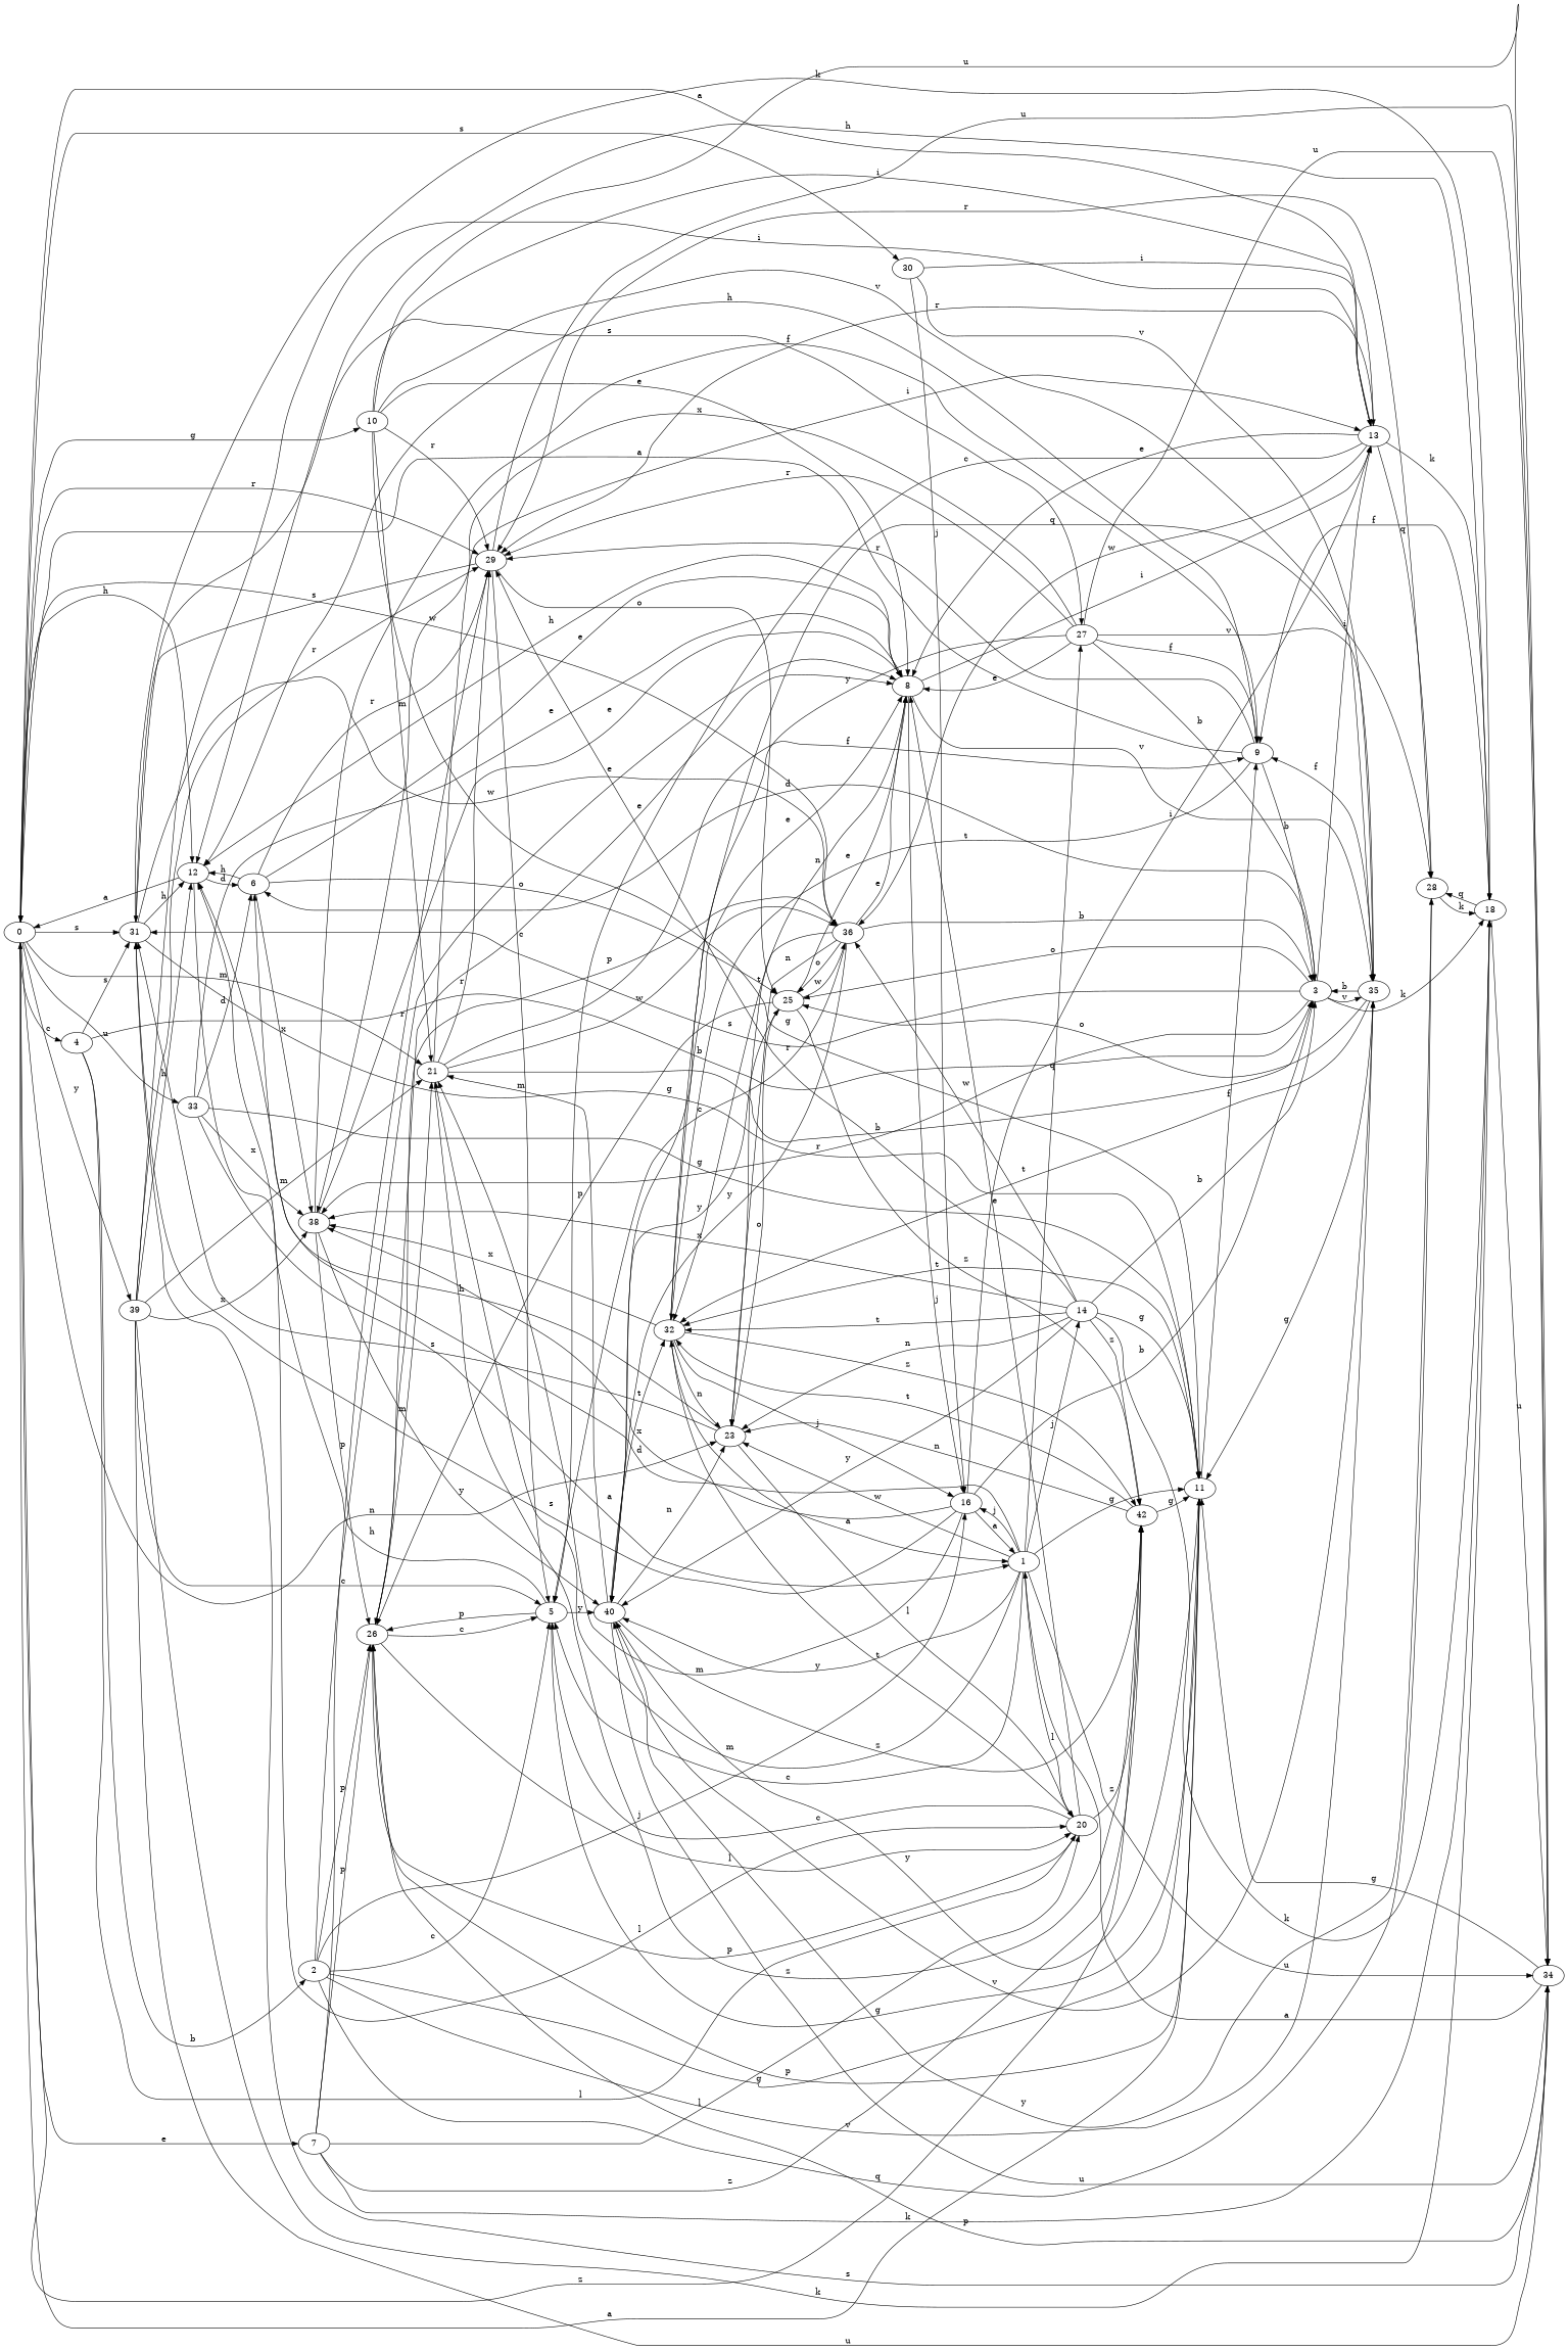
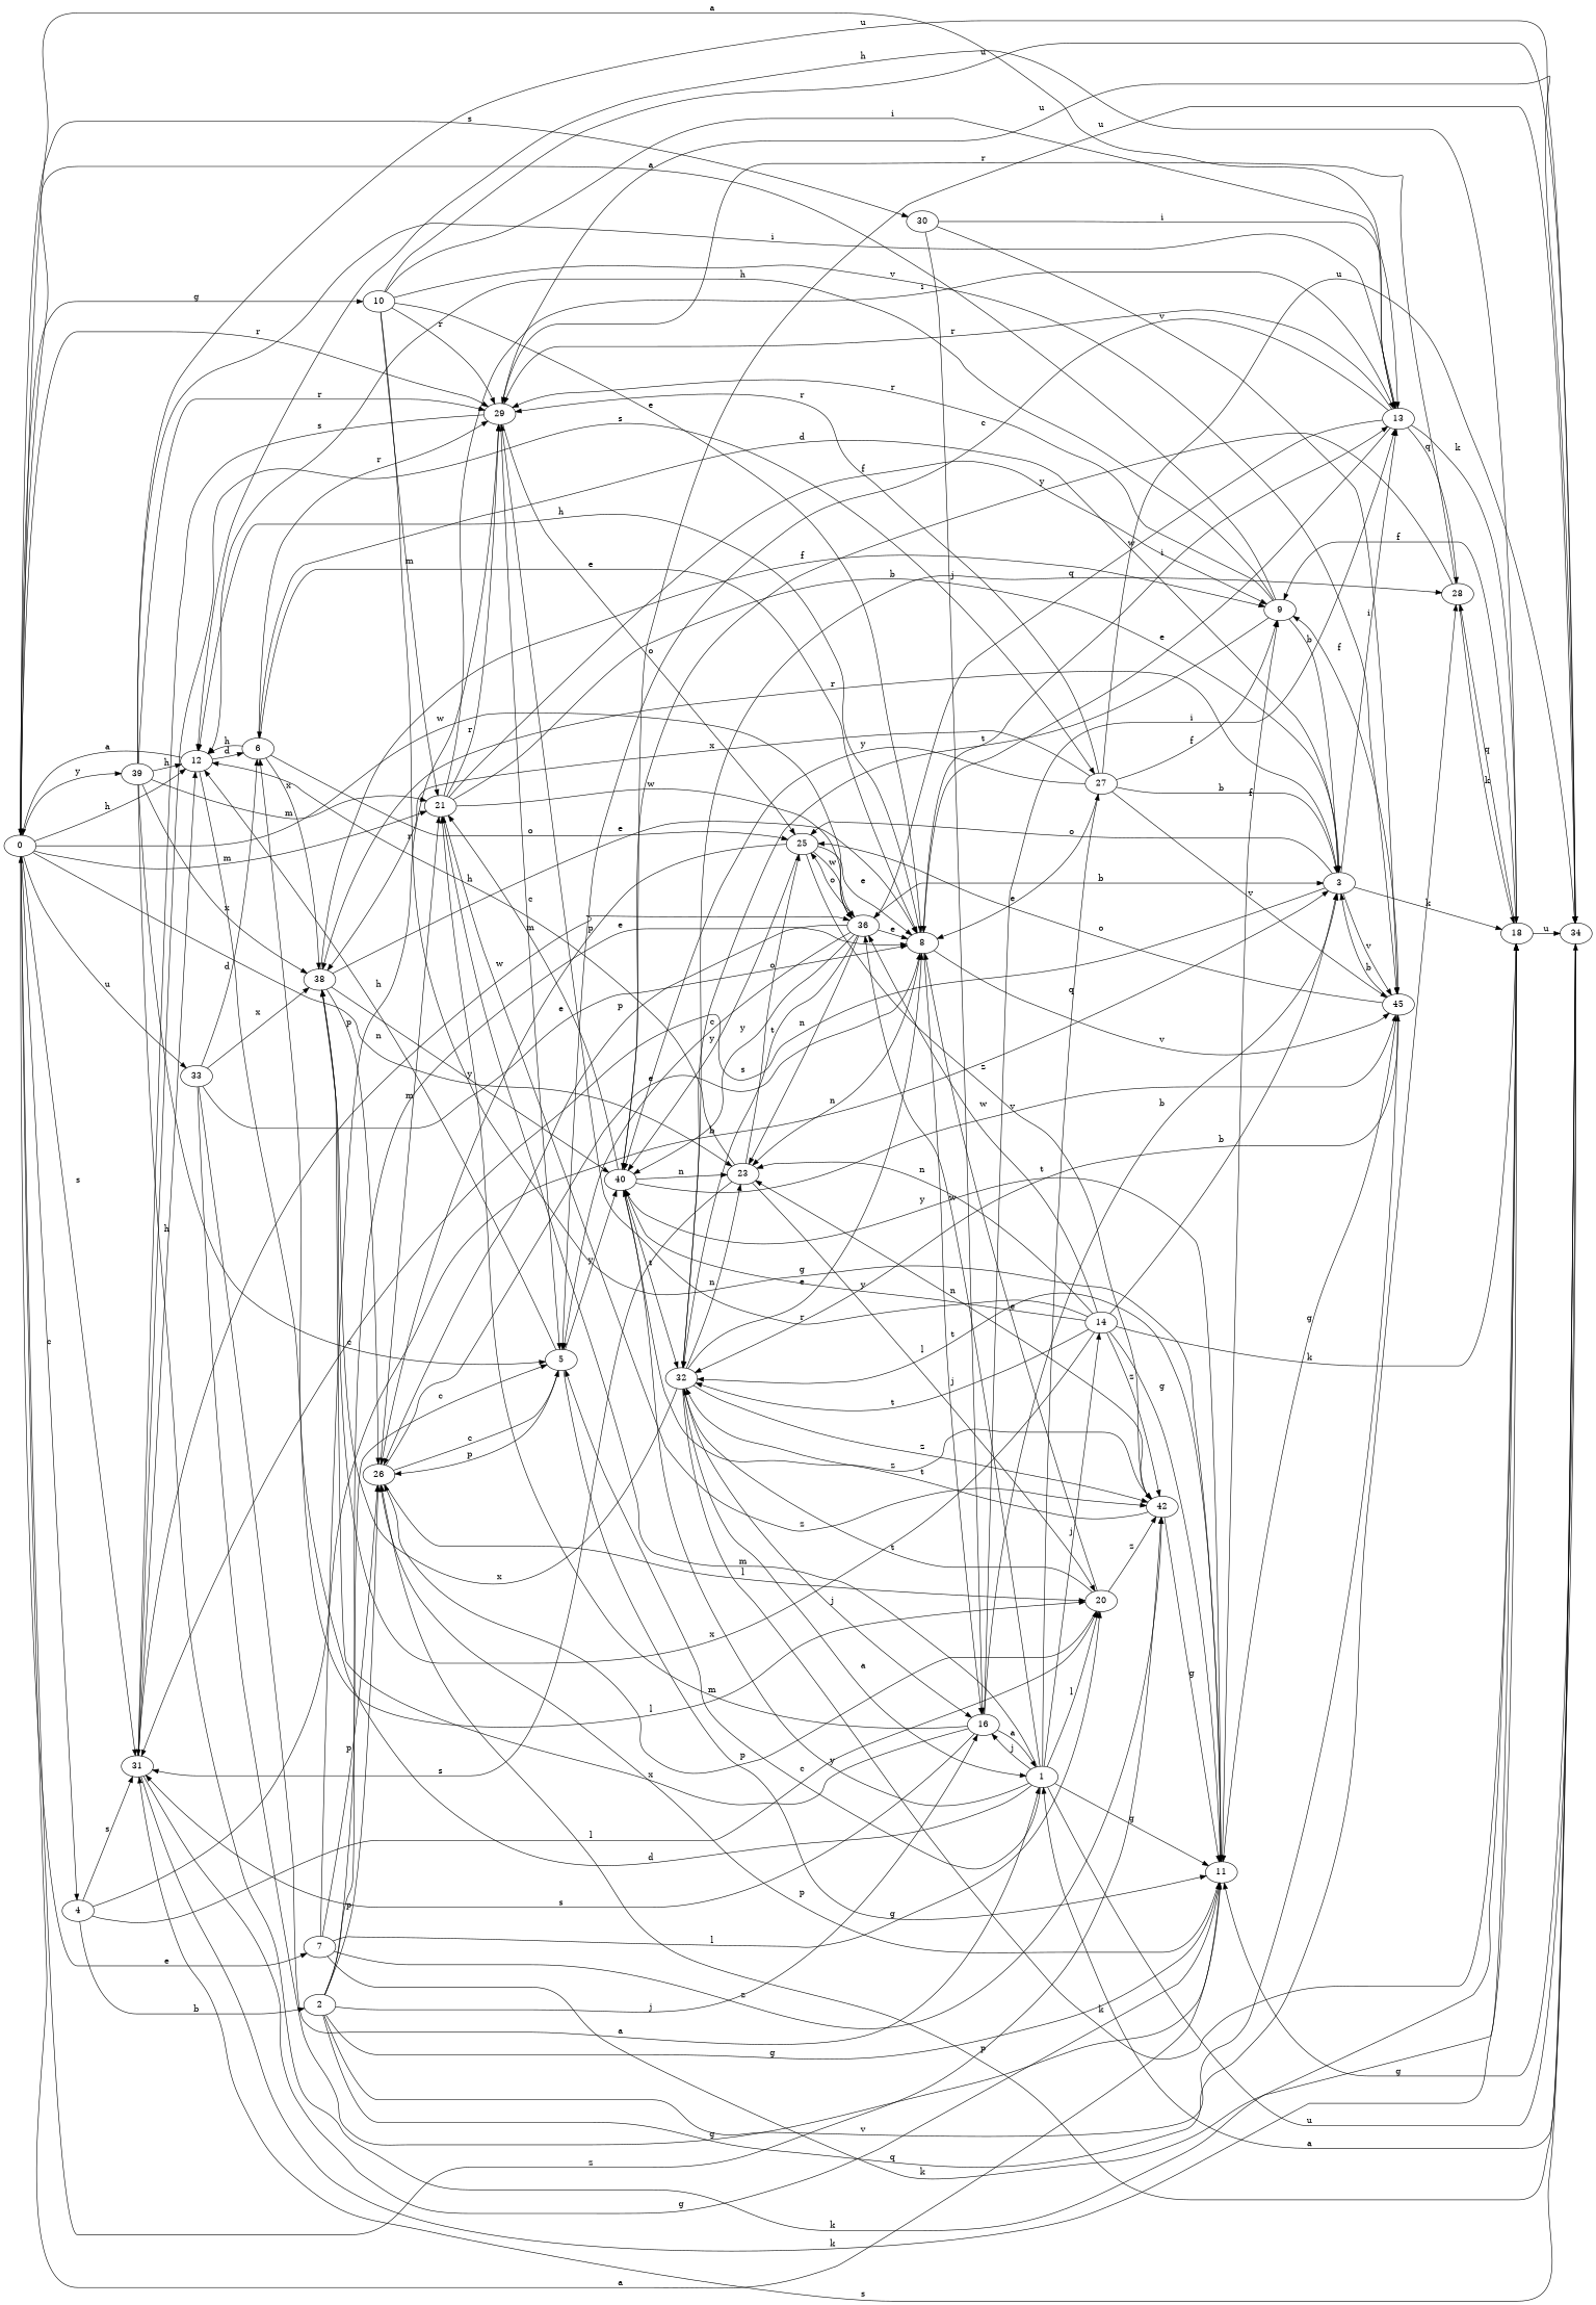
  strict digraph {
    rankdir=LR
    0
    4
    7
    10
    12
    21
    23
    29
    30
    31
    33
    36
    39
    42
    20
    2
    3
    26
    18
    11
    34
    8
-   35
+   35 [label=45]
    13
    6
    9
    25
    5
    16
    27
    1
    38
    40
    32
    14
    28
    0 -> 4 [label=c]
    0 -> 7 [label=e]
    0 -> 10 [label=g]
    0 -> 12 [label=h]
    0 -> 21 [label=m]
    0 -> 23 [label=n]
    0 -> 29 [label=r]
    0 -> 30 [label=s]
    0 -> 31 [label=s]
    0 -> 33 [label=u]
    0 -> 36 [label=w]
    0 -> 39 [label=y]
    0 -> 42 [label=z]
    4 -> 31 [label=s]
    4 -> 20 [label=l]
    4 -> 2 [label=b]
    4 -> 3 [label=b]
    7 -> 29 [label=r]
    7 -> 42 [label=z]
    7 -> 20 [label=l]
    7 -> 26 [label=p]
    7 -> 18 [label=k]
    10 -> 21 [label=m]
    10 -> 29 [label=r]
    10 -> 11 [label=g]
    10 -> 34 [label=u]
    10 -> 8 [label=e]
    10 -> 35 [label=v]
    10 -> 13 [label=i]
    12 -> 0 [label=a]
    12 -> 20 [label=l]
    12 -> 6 [label=d]
    21 -> 29 [label=r]
    21 -> 36 [label=w]
    21 -> 42 [label=z]
    21 -> 3 [label=b]
    21 -> 13 [label=i]
    21 -> 9 [label=f]
    23 -> 12 [label=h]
    23 -> 31 [label=s]
    23 -> 20 [label=l]
    23 -> 25 [label=o]
    29 -> 31 [label=s]
    29 -> 34 [label=u]
    29 -> 25 [label=o]
    29 -> 5 [label=c]
    30 -> 35 [label=v]
    30 -> 13 [label=i]
    30 -> 16 [label=j]
    31 -> 12 [label=h]
    31 -> 36 [label=w]
    31 -> 18 [label=k]
    31 -> 11 [label=g]
    31 -> 27 [label=s]
    33 -> 11 [label=g]
    33 -> 8 [label=e]
    33 -> 6 [label=d]
    33 -> 1 [label=a]
    33 -> 38 [label=x]
    36 -> 23 [label=n]
    36 -> 3 [label=b]
    36 -> 26 [label=p]
    36 -> 8 [label=e]
    36 -> 25 [label=o]
    36 -> 5 [label=c]
    36 -> 40 [label=y]
    36 -> 32 [label=t]
    39 -> 12 [label=h]
    39 -> 21 [label=m]
    39 -> 29 [label=r]
    39 -> 18 [label=k]
    39 -> 34 [label=u]
    39 -> 13 [label=i]
    39 -> 5 [label=c]
    39 -> 38 [label=x]
    42 -> 23 [label=n]
    42 -> 11 [label=g]
    42 -> 32 [label=t]
    20 -> 42 [label=z]
    20 -> 26 [label=p]
    20 -> 8 [label=e]
-   20 -> 5 [label=c]
    20 -> 32 [label=t]
    2 -> 26 [label=p]
    2 -> 11 [label=g]
    2 -> 8 [label=e]
    2 -> 35 [label=v]
    2 -> 5 [label=c]
    2 -> 16 [label=j]
    2 -> 28 [label=q]
    3 -> 31 [label=s]
    3 -> 18 [label=k]
    3 -> 35 [label=v]
    3 -> 13 [label=i]
    3 -> 6 [label=d]
    3 -> 25 [label=o]
    3 -> 38 [label=r]
    26 -> 21 [label=m]
    26 -> 20 [label=l]
    26 -> 8 [label=e]
    26 -> 5 [label=c]
    18 -> 12 [label=h]
    18 -> 34 [label=u]
    18 -> 9 [label=f]
    18 -> 28 [label=q]
    11 -> 0 [label=a]
    11 -> 26 [label=p]
    11 -> 9 [label=f]
    11 -> 40 [label=y]
    11 -> 32 [label=t]
    34 -> 31 [label=s]
    34 -> 26 [label=p]
    34 -> 11 [label=g]
    34 -> 1 [label=a]
    8 -> 12 [label=h]
    8 -> 23 [label=n]
    8 -> 35 [label=v]
    8 -> 13 [label=i]
    8 -> 16 [label=j]
    35 -> 3 [label=b]
    35 -> 11 [label=g]
    35 -> 9 [label=f]
    35 -> 25 [label=o]
    35 -> 32 [label=t]
    13 -> 0 [label=a]
    13 -> 29 [label=r]
    13 -> 36 [label=w]
    13 -> 18 [label=k]
    13 -> 8 [label=e]
    13 -> 5 [label=c]
    13 -> 28 [label=q]
    6 -> 12 [label=h]
    6 -> 29 [label=r]
    6 -> 8 [label=e]
    6 -> 25 [label=o]
    6 -> 38 [label=x]
    9 -> 0 [label=a]
    9 -> 12 [label=h]
    9 -> 29 [label=r]
    9 -> 3 [label=b]
    9 -> 32 [label=t]
    25 -> 36 [label=w]
    25 -> 42 [label=z]
    25 -> 26 [label=p]
    25 -> 8 [label=e]
    25 -> 40 [label=y]
    5 -> 12 [label=h]
    5 -> 26 [label=p]
    5 -> 11 [label=g]
    5 -> 40 [label=y]
    16 -> 21 [label=m]
    16 -> 31 [label=s]
    16 -> 3 [label=b]
    16 -> 13 [label=i]
    16 -> 1 [label=a]
    16 -> 38 [label=x]
    27 -> 29 [label=r]
    27 -> 3 [label=b]
    27 -> 34 [label=u]
    27 -> 8 [label=e]
    27 -> 35 [label=v]
    27 -> 9 [label=f]
    27 -> 38 [label=x]
    27 -> 40 [label=y]
    1 -> 21 [label=m]
-   1 -> 23 [label=w]
+   1 -> 36 [label=w]
    1 -> 20 [label=l]
    1 -> 11 [label=g]
    1 -> 34 [label=u]
    1 -> 6 [label=d]
    1 -> 5 [label=c]
    1 -> 16 [label=j]
    1 -> 27 [label=q]
    1 -> 40 [label=y]
    1 -> 14 [label=j]
    38 -> 26 [label=p]
    38 -> 8 [label=e]
    38 -> 9 [label=f]
    38 -> 40 [label=y]
    40 -> 21 [label=m]
    40 -> 23 [label=n]
    40 -> 42 [label=z]
    40 -> 34 [label=u]
    40 -> 35 [label=v]
    40 -> 32 [label=t]
    32 -> 23 [label=n]
    32 -> 42 [label=z]
+   32 -> 18 [label=k]
    32 -> 8 [label=e]
    32 -> 16 [label=j]
    32 -> 1 [label=a]
    32 -> 38 [label=x]
    32 -> 28 [label=q]
    14 -> 23 [label=n]
    14 -> 29 [label=r]
    14 -> 36 [label=w]
    14 -> 42 [label=z]
    14 -> 3 [label=b]
    14 -> 18 [label=k]
    14 -> 11 [label=g]
    14 -> 38 [label=x]
    14 -> 40 [label=y]
    14 -> 32 [label=t]
    28 -> 29 [label=r]
    28 -> 18 [label=k]
    28 -> 40 [label=y]
  }
